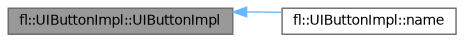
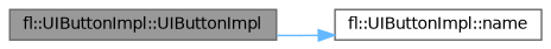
  digraph {
    rankdir=LR
    node [fontname=Helvetica fontsize=10 shape=box style=filled]
    n1 [color=gray40 fillcolor=grey60 fontcolor=black height=0.2 label="fl::UIButtonImpl::UIButtonImpl" width=0.4]
    n2 [color=grey40 fillcolor=white height=0.2 label="fl::UIButtonImpl::name" width=0.4]
-   n2 -> n1 [color=steelblue1 fontname=Helvetica fontsize=10 labelfontname=Helvetica labelfontsize=10 style=solid]
+   n1 -> n2 [color=steelblue1 fontname=Helvetica fontsize=10 labelfontname=Helvetica labelfontsize=10 style=solid]
  }
